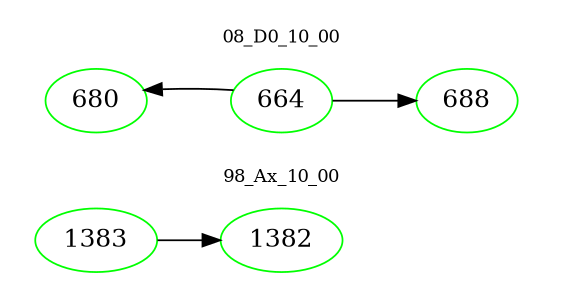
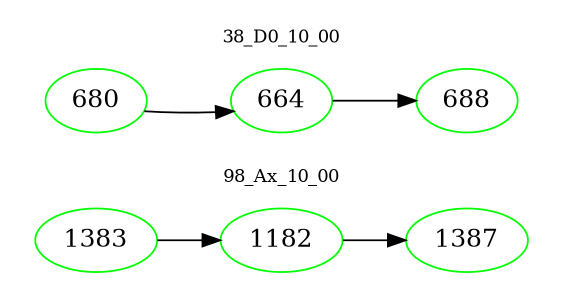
  digraph {
    rankdir=LR
    node [color=green]
    edge [color=black]
    n1 [label=1383]
-   n2 [label=1382]
+   n2 [label=1182]
+   n3 [label=1387]
    n4 [label=680]
    n5 [label=664]
    n6 [label=688]
    subgraph cluster_1 {
      color=white
      fontsize=10
      label="98_Ax_10_00"
      n1
      n2
+     n3
    }
    subgraph cluster_2 {
      color=white
      fontsize=10
-     label="08_D0_10_00"
+     label="38_D0_10_00"
      n4
      n5
      n6
    }
    n1 -> n2
-   n5 -> n4
+   n2 -> n3
+   n4 -> n5
    n5 -> n6
  }
